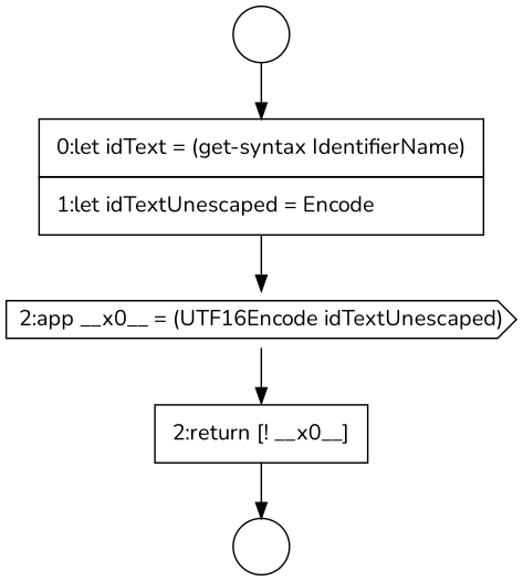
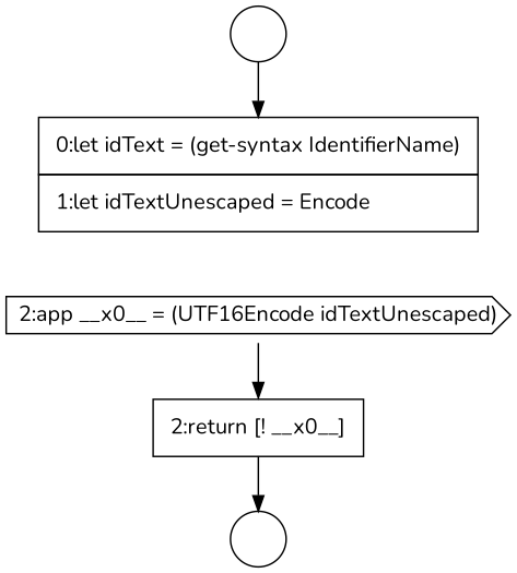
  digraph {
    fontname=Nunito
    node [color=black fillcolor=white fontname=Nunito shape=circle style=filled]
    edge [color=black fontname=Nunito]
    n1 [label=" "]
    n2 [label=<<font color="black">     <table border="0" cellborder="1" cellspacing="0" cellpadding="10">       <tr><td align="left">0:let idText = (get-syntax IdentifierName)</td></tr>       <tr><td align="left">1:let idTextUnescaped = Encode</td></tr>     </table>   </font>> margin=0 shape=none]
    n3 [label=<<font color="black">2:app __x0__ = (UTF16Encode idTextUnescaped)</font>> shape=cds]
    n4 [label=<<font color="black">     <table border="0" cellborder="1" cellspacing="0" cellpadding="10">       <tr><td align="left">2:return [! __x0__]</td></tr>     </table>   </font>> margin=0 shape=none]
    n5 [label=" "]
    n1 -> n2
-   n2 -> n3
    n3 -> n4
    n4 -> n5
  }
